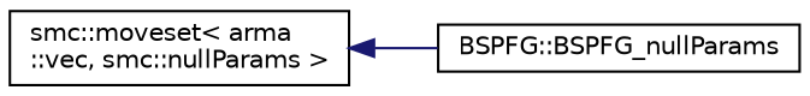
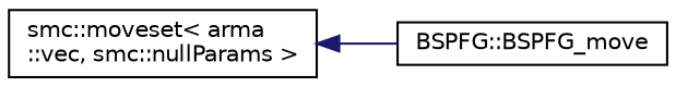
  digraph {
    rankdir=LR
    node [color=black fillcolor=white fontname=Helvetica fontsize=10 shape=record style=filled]
    n1 [height=0.2 label="smc::moveset\< arma\l::vec, smc::nullParams \>" width=0.4]
-   n2 [height=0.2 label="BSPFG::BSPFG_nullParams" width=0.4]
+   n2 [height=0.2 label="BSPFG::BSPFG_move" width=0.4]
    n1 -> n2 [color=midnightblue dir=back fontname=Helvetica fontsize=10 labelfontname=Helvetica labelfontsize=10 style=solid]
  }
